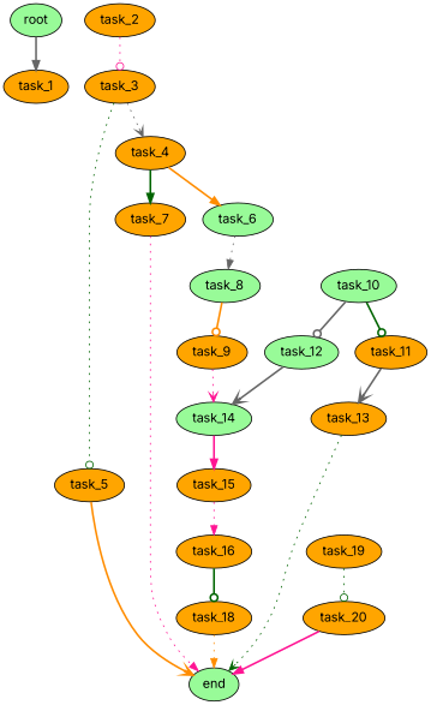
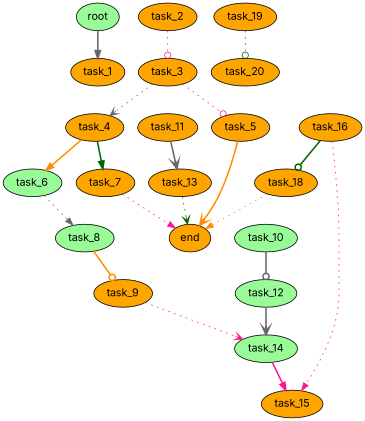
  digraph {
    fontname=Inter
    node [fillcolor=orange fontname=Inter style=filled]
    edge [arrowhead=normal color=gray40 fontname=Inter style=bold]
    root [fillcolor=palegreen]
    task_1
    task_2
    task_3
    task_4
    task_5
    task_6 [fillcolor=palegreen]
    task_7
-   end [fillcolor=palegreen]
+   end
    task_8 [fillcolor=palegreen]
    task_9
    task_14 [fillcolor=palegreen]
    task_10 [fillcolor=palegreen]
    task_11
    task_12 [fillcolor=palegreen]
    task_13
    task_15
    task_16
    task_18
    task_19
    task_20
    root -> task_1
    task_2 -> task_3 [arrowhead=odot color=deeppink style=dotted]
    task_3 -> task_4 [arrowhead=vee style=dotted]
-   task_3 -> task_5 [arrowhead=odot color=darkgreen style=dotted]
+   task_3 -> task_5 [arrowhead=odot color=deeppink style=dotted]
    task_4 -> task_6 [color=darkorange]
    task_4 -> task_7 [color=darkgreen]
    task_5 -> end [arrowhead=vee color=darkorange]
    task_6 -> task_8 [style=dotted]
    task_7 -> end [color=deeppink style=dotted]
    task_8 -> task_9 [arrowhead=odot color=darkorange]
    task_9 -> task_14 [arrowhead=vee color=deeppink style=dotted]
    task_14 -> task_15 [color=deeppink]
-   task_10 -> task_11 [arrowhead=odot color=darkgreen]
    task_10 -> task_12 [arrowhead=odot]
    task_11 -> task_13 [arrowhead=vee]
    task_12 -> task_14 [arrowhead=vee]
    task_13 -> end [arrowhead=vee color=darkgreen style=dotted]
-   task_15 -> task_16 [color=deeppink style=dotted]
+   task_16 -> task_15 [color=deeppink style=dotted]
    task_16 -> task_18 [arrowhead=odot color=darkgreen]
    task_18 -> end [color=darkorange style=dotted]
    task_19 -> task_20 [arrowhead=odot color=darkgreen style=dotted]
-   task_20 -> end [color=deeppink]
  }
